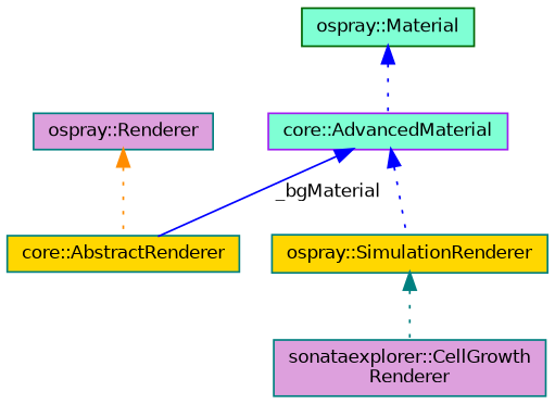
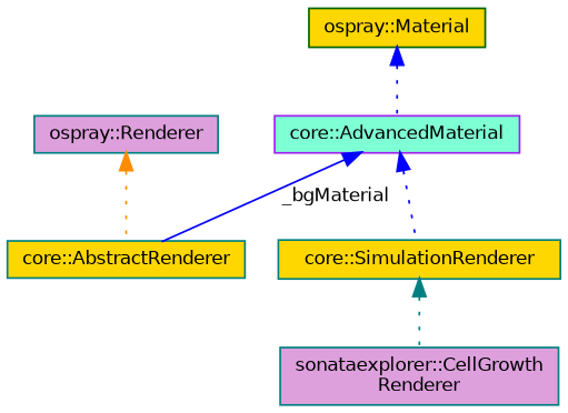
  digraph {
    node [color=teal fillcolor=plum fontname=Helvetica fontsize=10 shape=record style=filled]
    edge [color=blue dir=back fontname=Helvetica fontsize=10 labelfontname=Helvetica labelfontsize=10 style=dotted]
    n1 [fontcolor=black height=0.2 label="sonataexplorer::CellGrowth\lRenderer" width=0.4]
-   n2 [fillcolor=gold height=0.2 label="ospray::SimulationRenderer" width=0.4]
+   n2 [fillcolor=gold height=0.2 label="core::SimulationRenderer" width=0.4]
    n3 [fillcolor=gold height=0.2 label="core::AbstractRenderer" width=0.4]
    n4 [height=0.2 label="ospray::Renderer" width=0.4]
    n5 [color=purple fillcolor=aquamarine height=0.2 label="core::AdvancedMaterial" width=0.4]
-   n6 [color=darkgreen fillcolor=aquamarine height=0.2 label="ospray::Material" width=0.4]
+   n6 [color=darkgreen fillcolor=gold height=0.2 label="ospray::Material" width=0.4]
    n2 -> n1 [color=teal]
    n4 -> n3 [color=darkorange]
    n5 -> n2
    n5 -> n3 [label=" _bgMaterial" style=solid]
    n6 -> n5
  }
